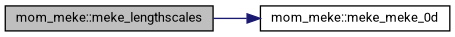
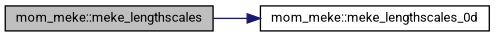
  digraph {
    rankdir=LR
    fontname=Roboto
    node [color=black fontname=Roboto fontsize=10 shape=record style=filled]
    n1 [fillcolor=grey75 fontcolor=black height=0.2 label="mom_meke::meke_lengthscales" width=0.4]
-   n2 [fillcolor=white height=0.2 label="mom_meke::meke_meke_0d" width=0.4]
+   n2 [fillcolor=white height=0.2 label="mom_meke::meke_lengthscales_0d" width=0.4]
    n1 -> n2 [color=midnightblue fontname=Roboto fontsize=10 labelfontname=Helvetica labelfontsize=10 style=solid]
  }
